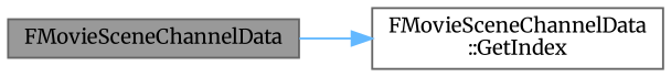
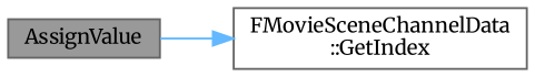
  digraph {
    rankdir=LR
    fontname=Merriweather
    node [fontname=Merriweather fontsize=10 shape=box style=filled]
-   n1 [color=gray40 fillcolor=grey60 fontcolor=black height=0.2 label=FMovieSceneChannelData width=0.4]
+   n1 [color=gray40 fillcolor=grey60 fontcolor=black height=0.2 label=AssignValue width=0.4]
    n2 [color=grey40 fillcolor=white height=0.2 label="FMovieSceneChannelData\l::GetIndex" width=0.4]
    n1 -> n2 [color=steelblue1 fontname=Merriweather fontsize=10 labelfontname=Helvetica labelfontsize=10 style=solid]
  }
